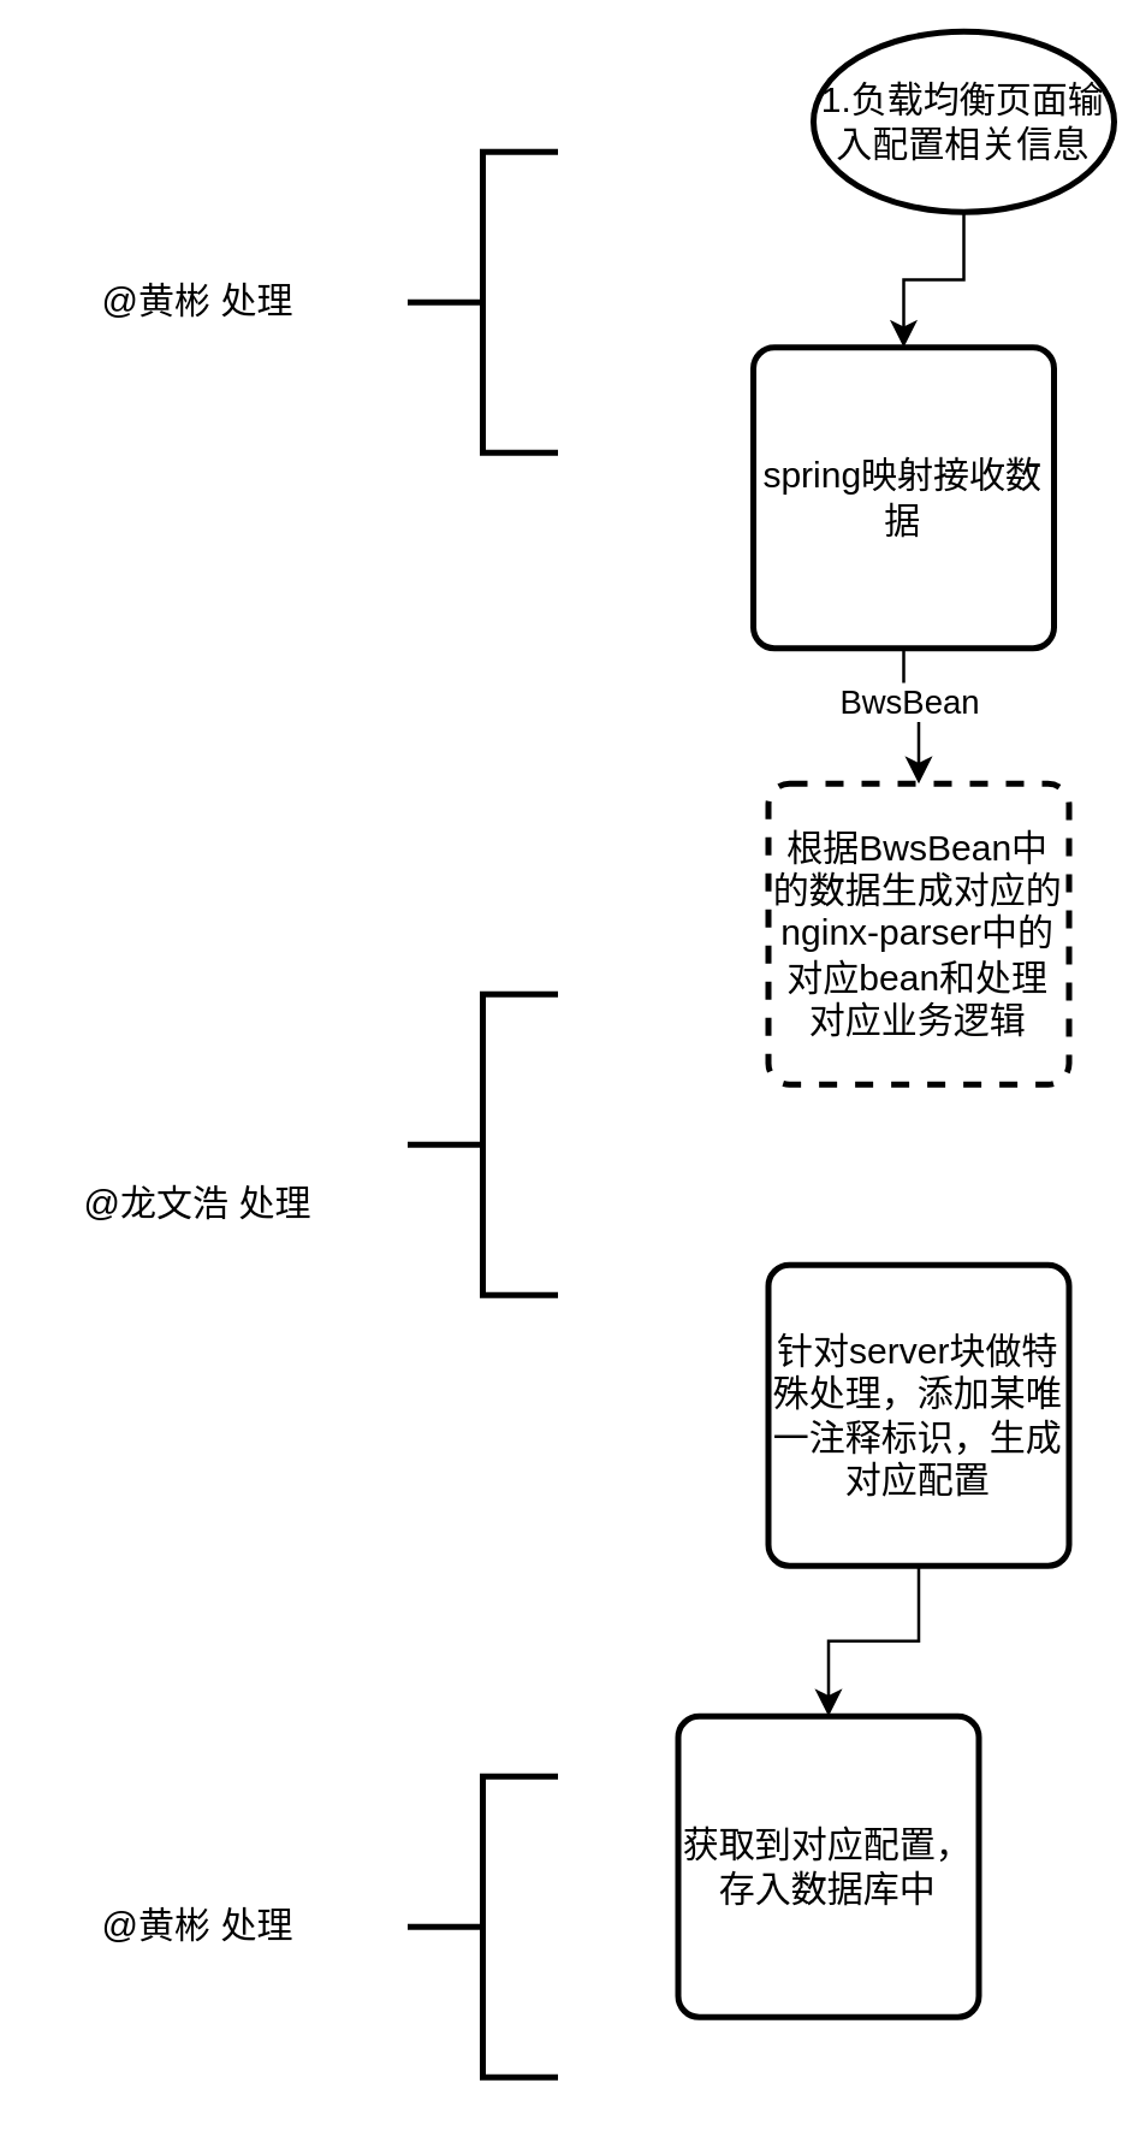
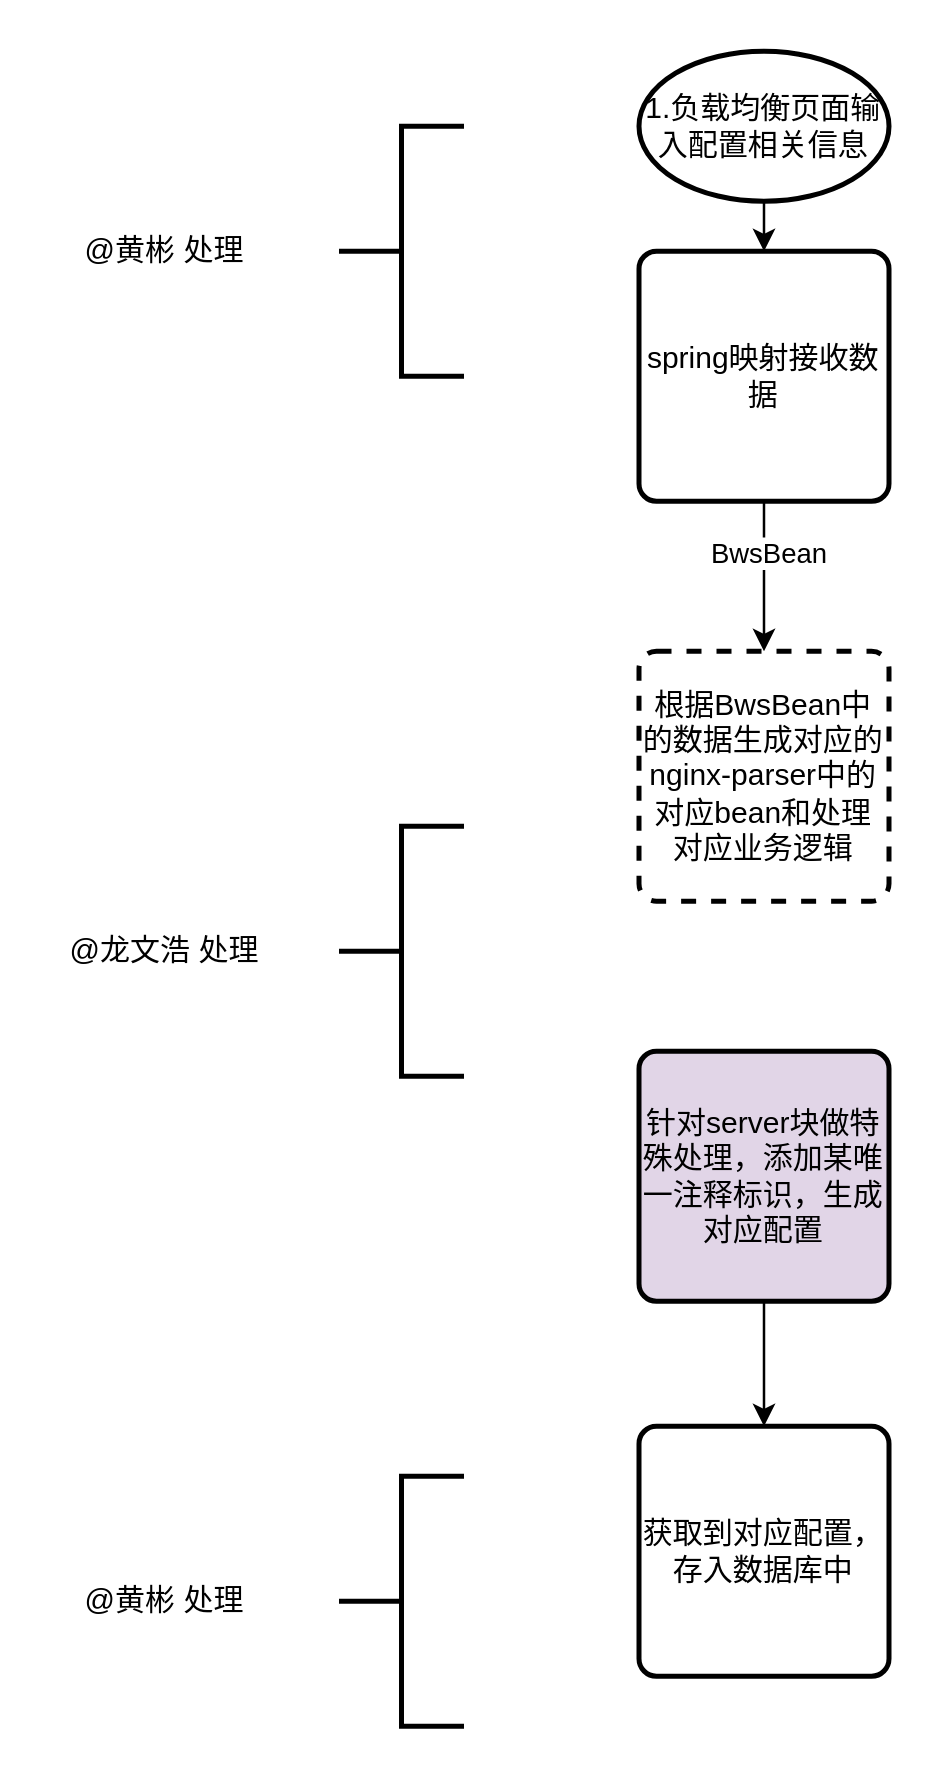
  <mxCell id="0" />
  <mxCell id="1" parent="0" />
  <mxCell id="2" style="edgeStyle=orthogonalEdgeStyle;rounded=0;orthogonalLoop=1;jettySize=auto;html=1;exitX=0.5;exitY=1;exitDx=0;exitDy=0;exitPerimeter=0;entryX=0.5;entryY=0;entryDx=0;entryDy=0;" edge="1" parent="1" source="3" target="6"><mxGeometry relative="1" as="geometry" /></mxCell>
- <mxCell id="3" value="1.负载均衡页面输入配置相关信息" style="strokeWidth=2;html=1;shape=mxgraph.flowchart.start_1;whiteSpace=wrap;" vertex="1" parent="1"><mxGeometry x="270" y="10" width="100" height="60" as="geometry" /></mxCell>
+ <mxCell id="3" value="1.负载均衡页面输入配置相关信息" style="strokeWidth=2;html=1;shape=mxgraph.flowchart.start_1;whiteSpace=wrap;" vertex="1" parent="1"><mxGeometry x="255" y="20" width="100" height="60" as="geometry" /></mxCell>
  <mxCell id="4" style="edgeStyle=orthogonalEdgeStyle;rounded=0;orthogonalLoop=1;jettySize=auto;html=1;exitX=0.5;exitY=1;exitDx=0;exitDy=0;entryX=0.5;entryY=0;entryDx=0;entryDy=0;" edge="1" parent="1" source="6" target="9"><mxGeometry relative="1" as="geometry" /></mxCell>
  <mxCell id="5" value="BwsBean" style="edgeLabel;html=1;align=center;verticalAlign=middle;resizable=0;points=[];" vertex="1" connectable="0" parent="4"><mxGeometry x="-0.333" y="1" relative="1" as="geometry"><mxPoint as="offset" /></mxGeometry></mxCell>
- <mxCell id="6" value="spring映射接收数据" style="rounded=1;whiteSpace=wrap;html=1;absoluteArcSize=1;arcSize=14;strokeWidth=2;" vertex="1" parent="1"><mxGeometry x="250" y="115" width="100" height="100" as="geometry" /></mxCell>
+ <mxCell id="6" value="spring映射接收数据" style="rounded=1;whiteSpace=wrap;html=1;absoluteArcSize=1;arcSize=14;strokeWidth=2;" vertex="1" parent="1"><mxGeometry x="255" y="100" width="100" height="100" as="geometry" /></mxCell>
  <mxCell id="7" value="" style="strokeWidth=2;html=1;shape=mxgraph.flowchart.annotation_2;align=left;labelPosition=right;pointerEvents=1;" vertex="1" parent="1"><mxGeometry x="135" y="50" width="50" height="100" as="geometry" /></mxCell>
  <mxCell id="8" value="@黄彬 处理" style="text;html=1;align=center;verticalAlign=middle;resizable=0;points=[];autosize=1;strokeColor=none;" vertex="1" parent="1"><mxGeometry x="25" y="90" width="80" height="20" as="geometry" /></mxCell>
  <mxCell id="9" value="根据BwsBean中的数据生成对应的nginx-parser中的对应bean和处理对应业务逻辑" style="rounded=1;whiteSpace=wrap;html=1;absoluteArcSize=1;arcSize=14;strokeWidth=2;dashed=1;" vertex="1" parent="1"><mxGeometry x="255" y="260" width="100" height="100" as="geometry" /></mxCell>
  <mxCell id="10" style="edgeStyle=orthogonalEdgeStyle;rounded=0;orthogonalLoop=1;jettySize=auto;html=1;exitX=0.5;exitY=1;exitDx=0;exitDy=0;" edge="1" parent="1" source="11" target="12"><mxGeometry relative="1" as="geometry" /></mxCell>
- <mxCell id="11" value="针对server块做特殊处理，添加某唯一注释标识，生成对应配置" style="rounded=1;whiteSpace=wrap;html=1;absoluteArcSize=1;arcSize=14;strokeWidth=2;" vertex="1" parent="1"><mxGeometry x="255" y="420" width="100" height="100" as="geometry" /></mxCell>
- <mxCell id="12" value="获取到对应配置，存入数据库中" style="rounded=1;whiteSpace=wrap;html=1;absoluteArcSize=1;arcSize=14;strokeWidth=2;" vertex="1" parent="1"><mxGeometry x="225" y="570" width="100" height="100" as="geometry" /></mxCell>
+ <mxCell id="11" value="针对server块做特殊处理，添加某唯一注释标识，生成对应配置" style="rounded=1;whiteSpace=wrap;html=1;absoluteArcSize=1;arcSize=14;strokeWidth=2;fillColor=#e1d5e7;" vertex="1" parent="1"><mxGeometry x="255" y="420" width="100" height="100" as="geometry" /></mxCell>
+ <mxCell id="12" value="获取到对应配置，存入数据库中" style="rounded=1;whiteSpace=wrap;html=1;absoluteArcSize=1;arcSize=14;strokeWidth=2;" vertex="1" parent="1"><mxGeometry x="255" y="570" width="100" height="100" as="geometry" /></mxCell>
  <mxCell id="13" value="" style="strokeWidth=2;html=1;shape=mxgraph.flowchart.annotation_2;align=left;labelPosition=right;pointerEvents=1;" vertex="1" parent="1"><mxGeometry x="135" y="330" width="50" height="100" as="geometry" /></mxCell>
- <mxCell id="14" value="@龙文浩 处理" style="text;html=1;align=center;verticalAlign=middle;resizable=0;points=[];autosize=1;strokeColor=none;" vertex="1" parent="1"><mxGeometry x="20" y="390" width="90" height="20" as="geometry" /></mxCell>
+ <mxCell id="14" value="@龙文浩 处理" style="text;html=1;align=center;verticalAlign=middle;resizable=0;points=[];autosize=1;strokeColor=none;" vertex="1" parent="1"><mxGeometry x="20" y="370" width="90" height="20" as="geometry" /></mxCell>
  <mxCell id="15" value="" style="strokeWidth=2;html=1;shape=mxgraph.flowchart.annotation_2;align=left;labelPosition=right;pointerEvents=1;" vertex="1" parent="1"><mxGeometry x="135" y="590" width="50" height="100" as="geometry" /></mxCell>
  <mxCell id="16" value="@黄彬 处理" style="text;html=1;align=center;verticalAlign=middle;resizable=0;points=[];autosize=1;strokeColor=none;" vertex="1" parent="1"><mxGeometry x="25" y="630" width="80" height="20" as="geometry" /></mxCell>
